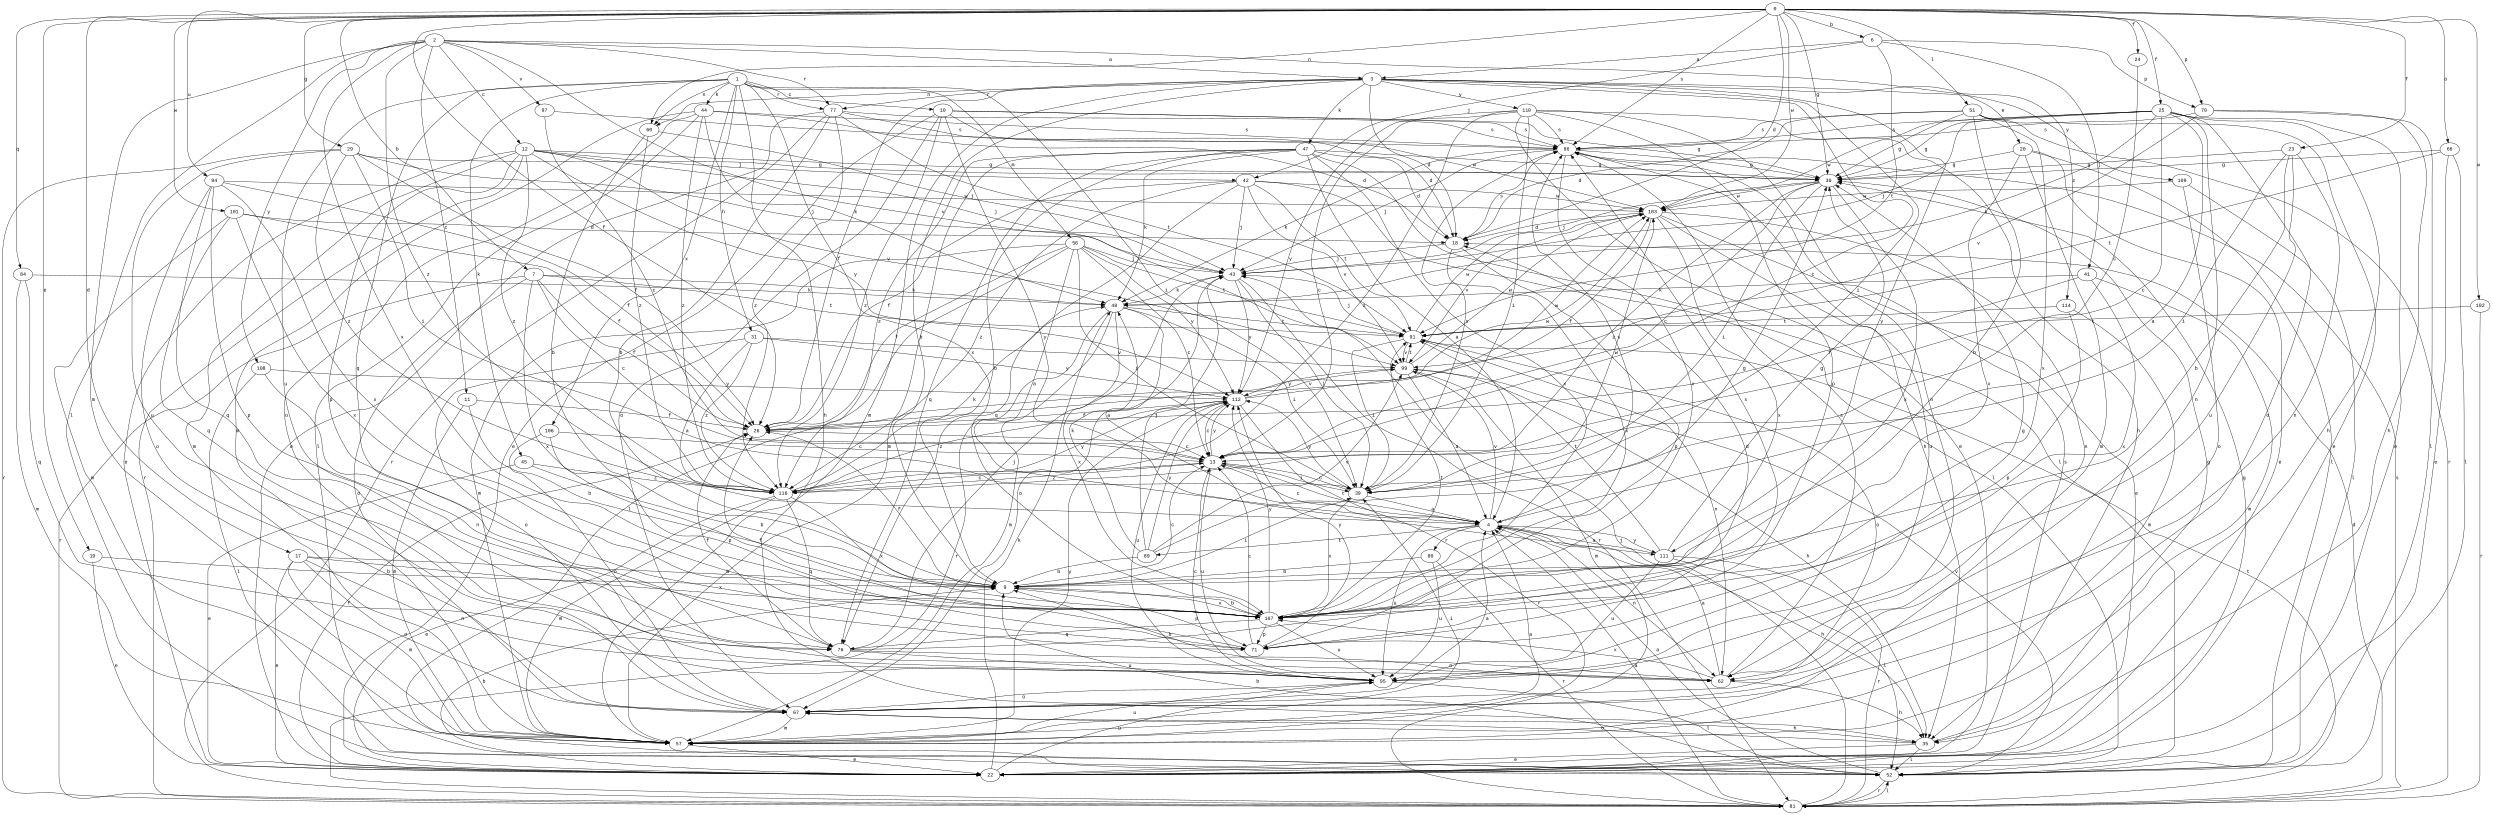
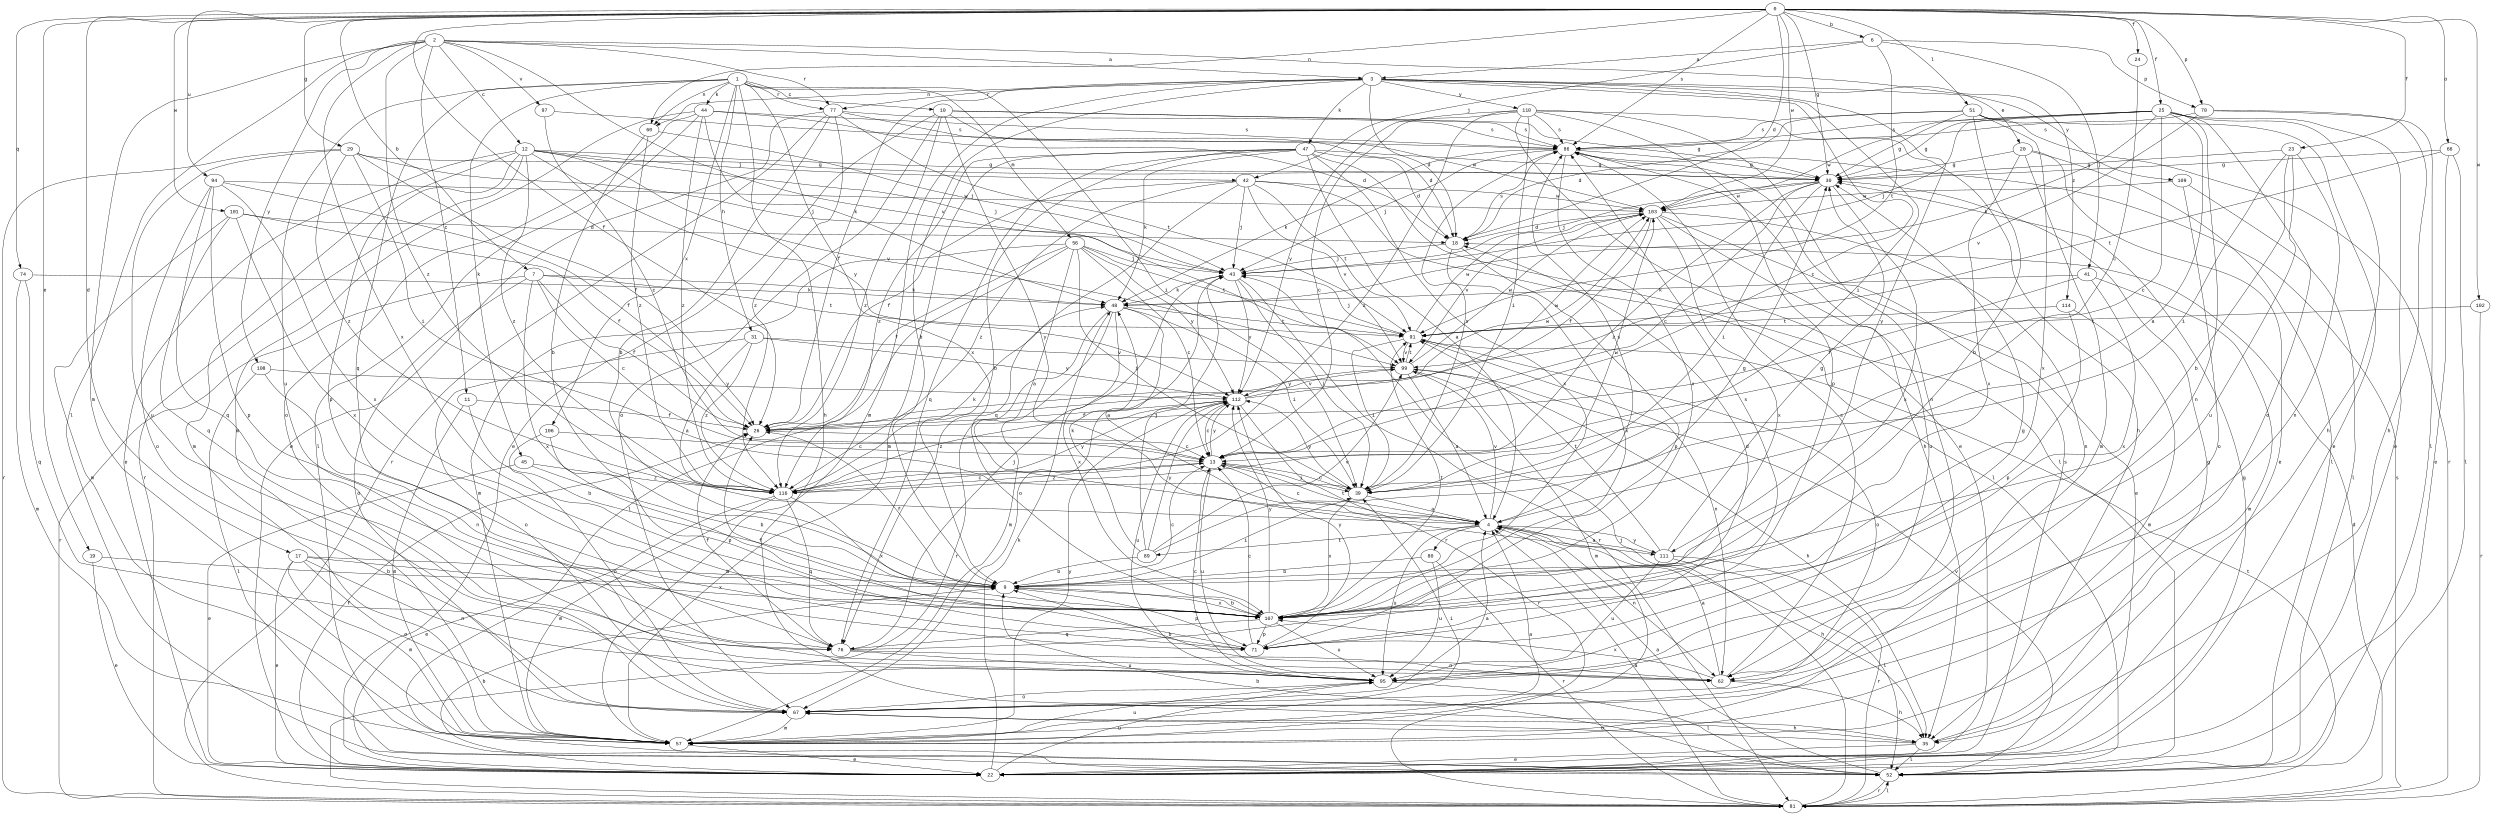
  strict digraph {
    fontname="Liberation Mono"
    node [fontname="Liberation Mono"]
    edge [fontname="Liberation Mono"]
    0
    6
    7
    17
    18
    19
    23
    24
    25
    26
    29
    30
    51
    60
    66
    70
-   74 [label=84]
+   74
    86
    94
    101
    102
    103
    3
    41
    42
    91
    107
    13
    48
    67
    81
    57
    9
    62
    22
    71
    43
    39
    95
    35
    4
    116
    52
    99
    76
    1
    10
    31
    44
    45
    56
    77
    106
    111
    112
    2
    11
    12
    97
    108
    114
    20
    47
    109
    110
    80
    89
    0 -> 6 [label=b]
    0 -> 7 [label=b]
    0 -> 17 [label=d]
    0 -> 18 [label=d]
    0 -> 19 [label=e]
    0 -> 23 [label=f]
    0 -> 24 [label=f]
    0 -> 25 [label=f]
    0 -> 26 [label=f]
    0 -> 29 [label=g]
    0 -> 30 [label=g]
    0 -> 51 [label=l]
    0 -> 60 [label=n]
    0 -> 66 [label=o]
    0 -> 70 [label=p]
    0 -> 74 [label=q]
    0 -> 86 [label=s]
    0 -> 94 [label=u]
    0 -> 101 [label=w]
    0 -> 102 [label=w]
    0 -> 103 [label=w]
    6 -> 70 [label=p]
    6 -> 3 [label=a]
    6 -> 41 [label=j]
    6 -> 42 [label=j]
    6 -> 91 [label=t]
    7 -> 26 [label=f]
    7 -> 91 [label=t]
    7 -> 107 [label=x]
    7 -> 13 [label=c]
    7 -> 48 [label=k]
    7 -> 67 [label=o]
    7 -> 81 [label=r]
    17 -> 107 [label=x]
    17 -> 67 [label=o]
    17 -> 57 [label=m]
    17 -> 9 [label=b]
    17 -> 62 [label=n]
    17 -> 22 [label=e]
    18 -> 86 [label=s]
    18 -> 107 [label=x]
    18 -> 71 [label=p]
    18 -> 43 [label=j]
    19 -> 9 [label=b]
    19 -> 22 [label=e]
    23 -> 30 [label=g]
    23 -> 9 [label=b]
    23 -> 62 [label=n]
    23 -> 39 [label=i]
    23 -> 95 [label=u]
    24 -> 13 [label=c]
    25 -> 30 [label=g]
    25 -> 86 [label=s]
    25 -> 103 [label=w]
    25 -> 13 [label=c]
    25 -> 48 [label=k]
    25 -> 67 [label=o]
    25 -> 62 [label=n]
    25 -> 22 [label=e]
    25 -> 43 [label=j]
    25 -> 35 [label=h]
    25 -> 4 [label=a]
    26 -> 103 [label=w]
    26 -> 13 [label=c]
    29 -> 26 [label=f]
    29 -> 30 [label=g]
    29 -> 81 [label=r]
    29 -> 43 [label=j]
    29 -> 39 [label=i]
    29 -> 95 [label=u]
    29 -> 116 [label=z]
    30 -> 103 [label=w]
    30 -> 107 [label=x]
    30 -> 13 [label=c]
    30 -> 43 [label=j]
    30 -> 39 [label=i]
    30 -> 116 [label=z]
    51 -> 18 [label=d]
    51 -> 30 [label=g]
    51 -> 86 [label=s]
    51 -> 107 [label=x]
    51 -> 81 [label=r]
    51 -> 9 [label=b]
    51 -> 22 [label=e]
    60 -> 9 [label=b]
    60 -> 43 [label=j]
    60 -> 116 [label=z]
    66 -> 30 [label=g]
    66 -> 91 [label=t]
    66 -> 22 [label=e]
    66 -> 52 [label=l]
    70 -> 86 [label=s]
    70 -> 35 [label=h]
    70 -> 52 [label=l]
    70 -> 99 [label=v]
    74 -> 48 [label=k]
    74 -> 57 [label=m]
    74 -> 76 [label=q]
    86 -> 30 [label=g]
    86 -> 107 [label=x]
    86 -> 48 [label=k]
    86 -> 43 [label=j]
    86 -> 35 [label=h]
    94 -> 26 [label=f]
    94 -> 103 [label=w]
    94 -> 107 [label=x]
    94 -> 67 [label=o]
    94 -> 71 [label=p]
    94 -> 76 [label=q]
    101 -> 18 [label=d]
    101 -> 26 [label=f]
    101 -> 107 [label=x]
    101 -> 57 [label=m]
    101 -> 76 [label=q]
    102 -> 91 [label=t]
    102 -> 81 [label=r]
    103 -> 18 [label=d]
    103 -> 26 [label=f]
    103 -> 107 [label=x]
    103 -> 62 [label=n]
    103 -> 22 [label=e]
    103 -> 95 [label=u]
    103 -> 99 [label=v]
    3 -> 18 [label=d]
    3 -> 26 [label=f]
    3 -> 60 [label=n]
    3 -> 13 [label=c]
    3 -> 57 [label=m]
    3 -> 9 [label=b]
    3 -> 39 [label=i]
    3 -> 77 [label=r]
    3 -> 111 [label=y]
    3 -> 20 [label=e]
    3 -> 47 [label=k]
    3 -> 109 [label=y]
    3 -> 110 [label=y]
    41 -> 26 [label=f]
    41 -> 107 [label=x]
    41 -> 48 [label=k]
    41 -> 57 [label=m]
    42 -> 26 [label=f]
    42 -> 103 [label=w]
    42 -> 91 [label=t]
    42 -> 43 [label=j]
    42 -> 116 [label=z]
    42 -> 52 [label=l]
    42 -> 99 [label=v]
    42 -> 76 [label=q]
    91 -> 103 [label=w]
    91 -> 67 [label=o]
    91 -> 62 [label=n]
    91 -> 43 [label=j]
    91 -> 39 [label=i]
    91 -> 99 [label=v]
    107 -> 91 [label=t]
    107 -> 9 [label=b]
    107 -> 71 [label=p]
    107 -> 95 [label=u]
    107 -> 76 [label=q]
    107 -> 112 [label=y]
    13 -> 39 [label=i]
    13 -> 95 [label=u]
    13 -> 4 [label=t]
    13 -> 116 [label=z]
    13 -> 112 [label=y]
    48 -> 91 [label=t]
    48 -> 107 [label=x]
    48 -> 81 [label=r]
    48 -> 57 [label=m]
    48 -> 39 [label=i]
    48 -> 4 [label=a]
    67 -> 57 [label=m]
    67 -> 35 [label=h]
    67 -> 4 [label=a]
    81 -> 18 [label=d]
    81 -> 86 [label=s]
    81 -> 91 [label=t]
    81 -> 43 [label=j]
    81 -> 4 [label=a]
    81 -> 52 [label=l]
    57 -> 22 [label=e]
    57 -> 39 [label=i]
    57 -> 95 [label=u]
    57 -> 4 [label=a]
    57 -> 112 [label=y]
    9 -> 26 [label=f]
    9 -> 107 [label=x]
    9 -> 13 [label=c]
    9 -> 71 [label=p]
    9 -> 39 [label=i]
    62 -> 86 [label=s]
    62 -> 107 [label=x]
    62 -> 9 [label=b]
    62 -> 35 [label=h]
    62 -> 4 [label=a]
    22 -> 26 [label=f]
    22 -> 30 [label=g]
    22 -> 86 [label=s]
    22 -> 48 [label=k]
    22 -> 9 [label=b]
    22 -> 95 [label=u]
    71 -> 18 [label=d]
    71 -> 26 [label=f]
    71 -> 13 [label=c]
    71 -> 112 [label=y]
    43 -> 48 [label=k]
    43 -> 67 [label=o]
    43 -> 81 [label=r]
    43 -> 39 [label=i]
    43 -> 112 [label=y]
    39 -> 86 [label=s]
    39 -> 103 [label=w]
    39 -> 107 [label=x]
    39 -> 13 [label=c]
    39 -> 4 [label=a]
    39 -> 112 [label=y]
    95 -> 30 [label=g]
    95 -> 13 [label=c]
    95 -> 67 [label=o]
    95 -> 52 [label=l]
    35 -> 30 [label=g]
    35 -> 67 [label=o]
    35 -> 22 [label=e]
    35 -> 52 [label=l]
    4 -> 86 [label=s]
    4 -> 13 [label=c]
    4 -> 62 [label=n]
    4 -> 95 [label=u]
    4 -> 35 [label=h]
    4 -> 99 [label=v]
    4 -> 111 [label=y]
    4 -> 80 [label=r]
    4 -> 89 [label=t]
    116 -> 107 [label=x]
    116 -> 13 [label=c]
    116 -> 48 [label=k]
    116 -> 57 [label=m]
    116 -> 22 [label=e]
    116 -> 76 [label=q]
    116 -> 112 [label=y]
    52 -> 81 [label=r]
    52 -> 9 [label=b]
    52 -> 4 [label=a]
    52 -> 99 [label=v]
    99 -> 103 [label=w]
    99 -> 91 [label=t]
    99 -> 57 [label=m]
    99 -> 35 [label=h]
    99 -> 4 [label=a]
    99 -> 112 [label=y]
    76 -> 26 [label=f]
    76 -> 86 [label=s]
    76 -> 62 [label=n]
    76 -> 43 [label=j]
    76 -> 95 [label=u]
    1 -> 60 [label=n]
    1 -> 107 [label=x]
    1 -> 39 [label=i]
    1 -> 95 [label=u]
    1 -> 35 [label=h]
    1 -> 76 [label=q]
    1 -> 10 [label=c]
    1 -> 31 [label=h]
    1 -> 44 [label=k]
    1 -> 45 [label=k]
    1 -> 56 [label=m]
    1 -> 77 [label=r]
    1 -> 106 [label=x]
    10 -> 30 [label=g]
    10 -> 86 [label=s]
    10 -> 103 [label=w]
    10 -> 67 [label=o]
    10 -> 22 [label=e]
    10 -> 116 [label=z]
    10 -> 111 [label=y]
    31 -> 67 [label=o]
    31 -> 4 [label=a]
    31 -> 116 [label=z]
    31 -> 99 [label=v]
    31 -> 112 [label=y]
    44 -> 18 [label=d]
    44 -> 86 [label=s]
    44 -> 48 [label=k]
    44 -> 67 [label=o]
    44 -> 57 [label=m]
    44 -> 116 [label=z]
    44 -> 52 [label=l]
    45 -> 9 [label=b]
    45 -> 22 [label=e]
    45 -> 116 [label=z]
    56 -> 26 [label=f]
    56 -> 91 [label=t]
    56 -> 13 [label=c]
    56 -> 57 [label=m]
    56 -> 43 [label=j]
    56 -> 39 [label=i]
    56 -> 4 [label=a]
    56 -> 52 [label=l]
    56 -> 112 [label=y]
    77 -> 18 [label=d]
    77 -> 86 [label=s]
    77 -> 91 [label=t]
    77 -> 81 [label=r]
    77 -> 9 [label=b]
    77 -> 22 [label=e]
    77 -> 116 [label=z]
    106 -> 13 [label=c]
    106 -> 67 [label=o]
    106 -> 71 [label=p]
    111 -> 30 [label=g]
    111 -> 91 [label=t]
    111 -> 81 [label=r]
    111 -> 95 [label=u]
    111 -> 4 [label=a]
    111 -> 52 [label=l]
    112 -> 26 [label=f]
    112 -> 103 [label=w]
    112 -> 13 [label=c]
    112 -> 81 [label=r]
    112 -> 95 [label=u]
    112 -> 116 [label=z]
    112 -> 99 [label=v]
    2 -> 3 [label=a]
    2 -> 107 [label=x]
    2 -> 57 [label=m]
    2 -> 116 [label=z]
    2 -> 52 [label=l]
    2 -> 99 [label=v]
    2 -> 77 [label=r]
    2 -> 11 [label=c]
    2 -> 12 [label=c]
    2 -> 97 [label=v]
    2 -> 108 [label=y]
    2 -> 114 [label=z]
    11 -> 26 [label=f]
    11 -> 57 [label=m]
    11 -> 9 [label=b]
    12 -> 30 [label=g]
    12 -> 42 [label=j]
    12 -> 81 [label=r]
    12 -> 57 [label=m]
    12 -> 22 [label=e]
    12 -> 71 [label=p]
    12 -> 43 [label=j]
    12 -> 116 [label=z]
    12 -> 99 [label=v]
    12 -> 112 [label=y]
    97 -> 86 [label=s]
    97 -> 13 [label=c]
    108 -> 62 [label=n]
    108 -> 52 [label=l]
    108 -> 112 [label=y]
    114 -> 91 [label=t]
    114 -> 57 [label=m]
    114 -> 71 [label=p]
    20 -> 30 [label=g]
    20 -> 107 [label=x]
    20 -> 57 [label=m]
    20 -> 22 [label=e]
    20 -> 52 [label=l]
    47 -> 18 [label=d]
    47 -> 30 [label=g]
    47 -> 107 [label=x]
    47 -> 48 [label=k]
    47 -> 57 [label=m]
    47 -> 9 [label=b]
    47 -> 4 [label=a]
    47 -> 116 [label=z]
    47 -> 52 [label=l]
    47 -> 76 [label=q]
    109 -> 103 [label=w]
    109 -> 67 [label=o]
    109 -> 52 [label=l]
    110 -> 86 [label=s]
    110 -> 13 [label=c]
    110 -> 62 [label=n]
    110 -> 22 [label=e]
    110 -> 71 [label=p]
    110 -> 39 [label=i]
    110 -> 35 [label=h]
    110 -> 116 [label=z]
    110 -> 112 [label=y]
    80 -> 81 [label=r]
    80 -> 9 [label=b]
    80 -> 95 [label=u]
    89 -> 30 [label=g]
    89 -> 48 [label=k]
    89 -> 9 [label=b]
    89 -> 43 [label=j]
    89 -> 99 [label=v]
    89 -> 112 [label=y]
  }
